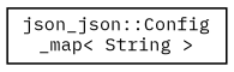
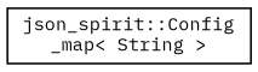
  digraph {
    rankdir=TB
    fontname="IBM Plex Mono"
-   n1 [color=black fillcolor=white fontname="IBM Plex Mono" fontsize=10 height=0.2 label="json_json::Config\l_map\< String \>" shape=record style=filled width=0.4]
+   n1 [color=black fillcolor=white fontname="IBM Plex Mono" fontsize=10 height=0.2 label="json_spirit::Config\l_map\< String \>" shape=record style=filled width=0.4]
  }
